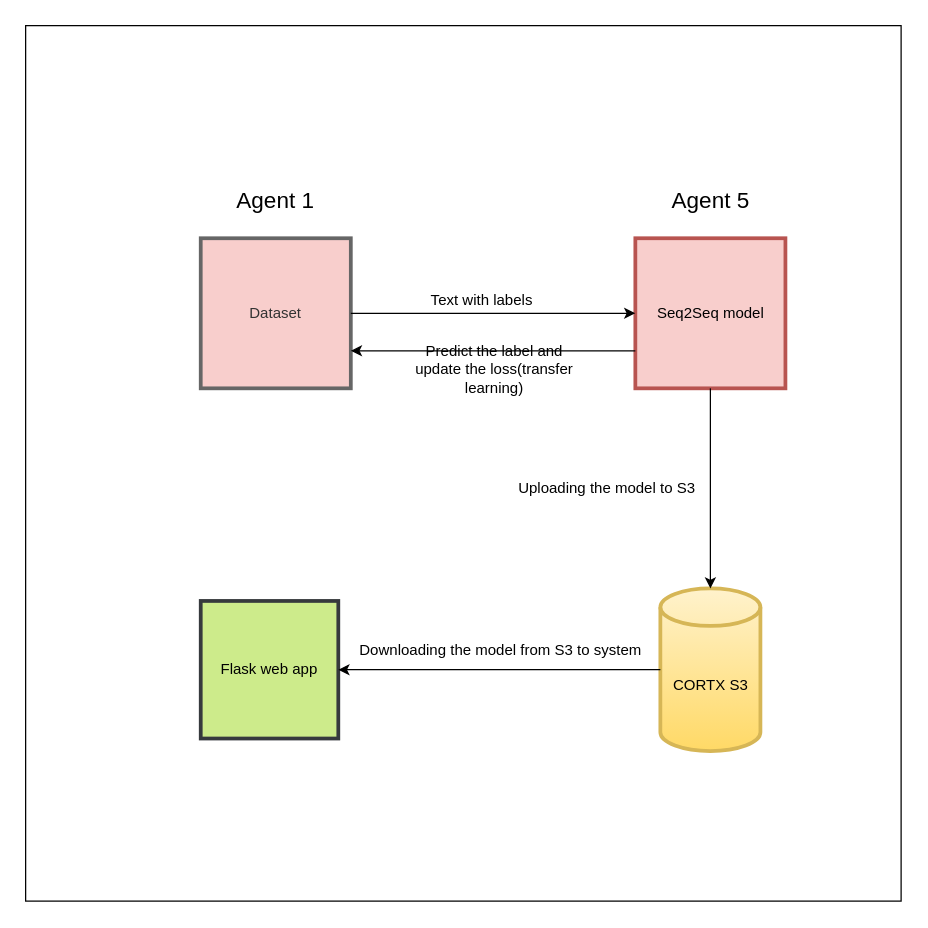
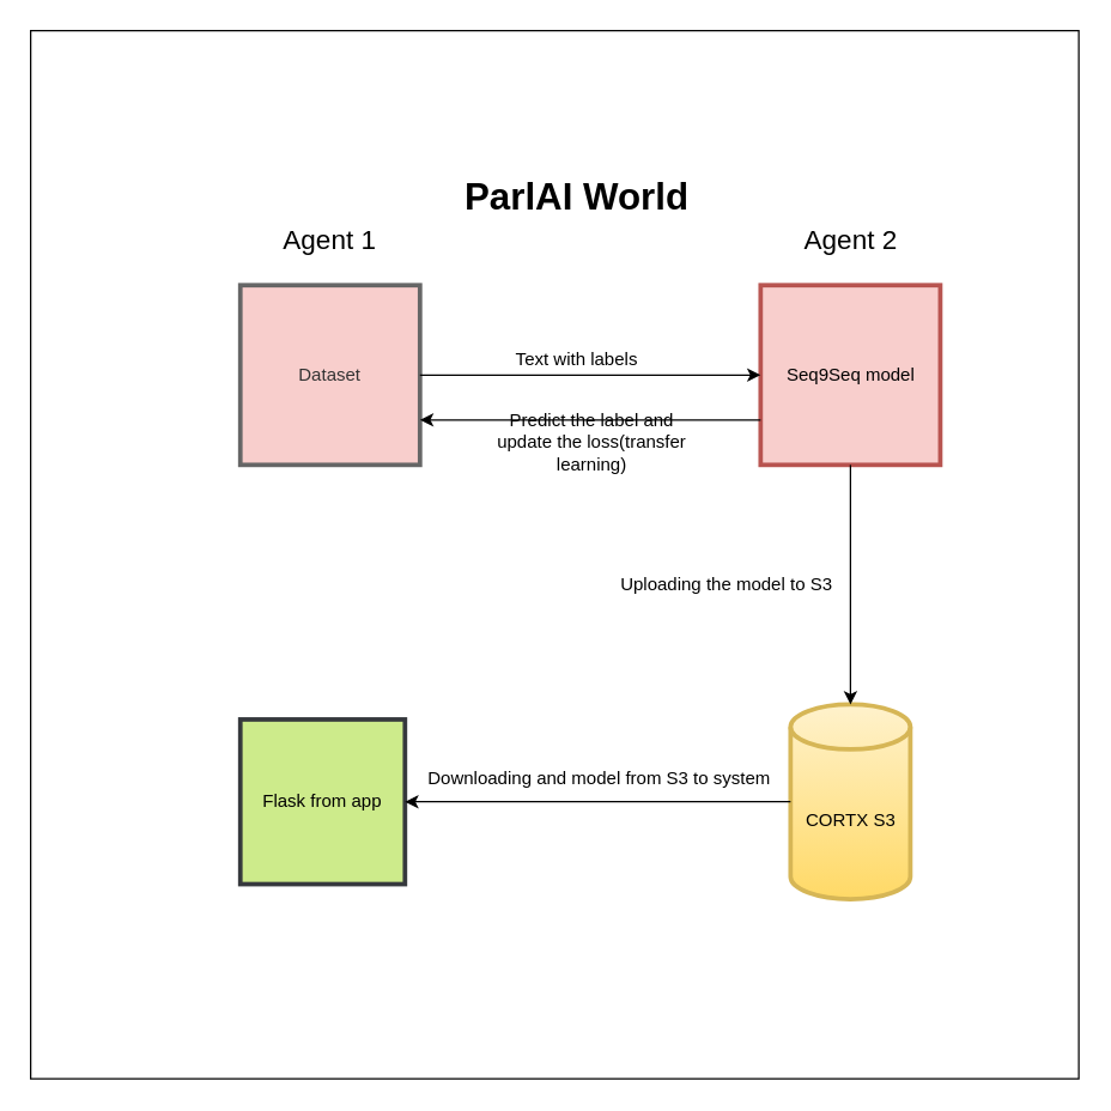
  <mxCell id="0" />
  <mxCell id="1" parent="0" />
  <mxCell id="2" value="" style="whiteSpace=wrap;html=1;aspect=fixed;" vertex="1" parent="1"><mxGeometry x="20" y="20" width="700" height="700" as="geometry" /></mxCell>
- <mxCell id="3" value="Seq2Seq model" style="whiteSpace=wrap;html=1;aspect=fixed;strokeWidth=3;fillColor=#f8cecc;strokeColor=#b85450;" vertex="1" parent="1"><mxGeometry x="507.5" y="190" width="120" height="120" as="geometry" /></mxCell>
+ <mxCell id="3" value="Seq9Seq model" style="whiteSpace=wrap;html=1;aspect=fixed;strokeWidth=3;fillColor=#f8cecc;strokeColor=#b85450;" vertex="1" parent="1"><mxGeometry x="507.5" y="190" width="120" height="120" as="geometry" /></mxCell>
  <mxCell id="4" value="Dataset" style="whiteSpace=wrap;html=1;aspect=fixed;strokeWidth=3;fillColor=#f8cecc;strokeColor=#666666;fontColor=#333333;" vertex="1" parent="1"><mxGeometry x="160" y="190" width="120" height="120" as="geometry" /></mxCell>
  <mxCell id="5" value="&lt;font style=&quot;font-size: 18px&quot;&gt;Agent 1&lt;/font&gt;" style="text;html=1;strokeColor=none;fillColor=none;align=center;verticalAlign=middle;whiteSpace=wrap;rounded=0;" vertex="1" parent="1"><mxGeometry x="185" y="150" width="70" height="20" as="geometry" /></mxCell>
- <mxCell id="6" value="&lt;font style=&quot;font-size: 18px&quot;&gt;Agent 5&lt;/font&gt;" style="text;html=1;strokeColor=none;fillColor=none;align=center;verticalAlign=middle;whiteSpace=wrap;rounded=0;" vertex="1" parent="1"><mxGeometry x="532.5" y="150" width="70" height="20" as="geometry" /></mxCell>
+ <mxCell id="6" value="&lt;font style=&quot;font-size: 18px&quot;&gt;Agent 2&lt;/font&gt;" style="text;html=1;strokeColor=none;fillColor=none;align=center;verticalAlign=middle;whiteSpace=wrap;rounded=0;" vertex="1" parent="1"><mxGeometry x="532.5" y="150" width="70" height="20" as="geometry" /></mxCell>
+ <mxCell id="7" value="&lt;b&gt;&lt;font style=&quot;font-size: 25px&quot;&gt;ParlAI World&lt;/font&gt;&lt;/b&gt;" style="text;html=1;strokeColor=none;fillColor=none;align=center;verticalAlign=middle;whiteSpace=wrap;rounded=0;" vertex="1" parent="1"><mxGeometry x="290" y="120" width="190" height="20" as="geometry" /></mxCell>
  <mxCell id="8" value="" style="endArrow=classic;html=1;entryX=0;entryY=0.5;entryDx=0;entryDy=0;" edge="1" parent="1" source="4" target="3"><mxGeometry width="50" height="50" relative="1" as="geometry"><mxPoint x="305" y="380" as="sourcePoint" /><mxPoint x="355" y="330" as="targetPoint" /></mxGeometry></mxCell>
  <mxCell id="9" value="" style="endArrow=classic;html=1;exitX=0;exitY=0.75;exitDx=0;exitDy=0;entryX=1;entryY=0.75;entryDx=0;entryDy=0;" edge="1" parent="1" source="3" target="4"><mxGeometry width="50" height="50" relative="1" as="geometry"><mxPoint x="345" y="420" as="sourcePoint" /><mxPoint x="395" y="370" as="targetPoint" /></mxGeometry></mxCell>
  <mxCell id="10" value="Text with labels" style="text;html=1;strokeColor=none;fillColor=none;align=center;verticalAlign=middle;whiteSpace=wrap;rounded=0;" vertex="1" parent="1"><mxGeometry x="320" y="230" width="130" height="20" as="geometry" /></mxCell>
  <mxCell id="11" value="Predict the label and update the loss(transfer learning)" style="text;html=1;strokeColor=none;fillColor=none;align=center;verticalAlign=middle;whiteSpace=wrap;rounded=0;" vertex="1" parent="1"><mxGeometry x="330" y="285" width="130" height="20" as="geometry" /></mxCell>
  <mxCell id="12" value="CORTX S3" style="shape=cylinder3;whiteSpace=wrap;html=1;boundedLbl=1;backgroundOutline=1;size=15;strokeWidth=3;fillColor=#fff2cc;strokeColor=#d6b656;gradientColor=#ffd966;" vertex="1" parent="1"><mxGeometry x="527.5" y="470" width="80" height="130" as="geometry" /></mxCell>
  <mxCell id="13" value="" style="endArrow=classic;html=1;entryX=0.5;entryY=0;entryDx=0;entryDy=0;entryPerimeter=0;exitX=0.5;exitY=1;exitDx=0;exitDy=0;" edge="1" parent="1" source="3" target="12"><mxGeometry width="50" height="50" relative="1" as="geometry"><mxPoint x="570" y="330" as="sourcePoint" /><mxPoint x="400" y="270" as="targetPoint" /></mxGeometry></mxCell>
- <mxCell id="14" value="Flask web app" style="whiteSpace=wrap;html=1;aspect=fixed;strokeWidth=3;fillColor=#cdeb8b;strokeColor=#36393d;" vertex="1" parent="1"><mxGeometry x="160" y="480" width="110" height="110" as="geometry" /></mxCell>
+ <mxCell id="14" value="Flask from app" style="whiteSpace=wrap;html=1;aspect=fixed;strokeWidth=3;fillColor=#cdeb8b;strokeColor=#36393d;" vertex="1" parent="1"><mxGeometry x="160" y="480" width="110" height="110" as="geometry" /></mxCell>
  <mxCell id="15" value="" style="endArrow=classic;html=1;entryX=1;entryY=0.5;entryDx=0;entryDy=0;exitX=0;exitY=0.5;exitDx=0;exitDy=0;exitPerimeter=0;" edge="1" parent="1" source="12" target="14"><mxGeometry width="50" height="50" relative="1" as="geometry"><mxPoint x="350" y="360" as="sourcePoint" /><mxPoint x="400" y="310" as="targetPoint" /></mxGeometry></mxCell>
  <mxCell id="16" value="Uploading the model to S3" style="text;html=1;strokeColor=none;fillColor=none;align=center;verticalAlign=middle;whiteSpace=wrap;rounded=0;" vertex="1" parent="1"><mxGeometry x="410" y="380" width="150" height="20" as="geometry" /></mxCell>
- <mxCell id="17" value="Downloading the model from S3 to system" style="text;html=1;strokeColor=none;fillColor=none;align=center;verticalAlign=middle;whiteSpace=wrap;rounded=0;" vertex="1" parent="1"><mxGeometry x="280" y="510" width="240" height="20" as="geometry" /></mxCell>
+ <mxCell id="17" value="Downloading and model from S3 to system" style="text;html=1;strokeColor=none;fillColor=none;align=center;verticalAlign=middle;whiteSpace=wrap;rounded=0;" vertex="1" parent="1"><mxGeometry x="280" y="510" width="240" height="20" as="geometry" /></mxCell>
